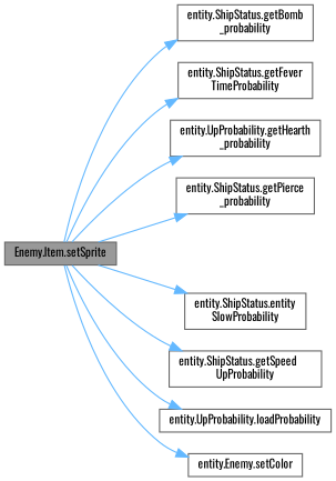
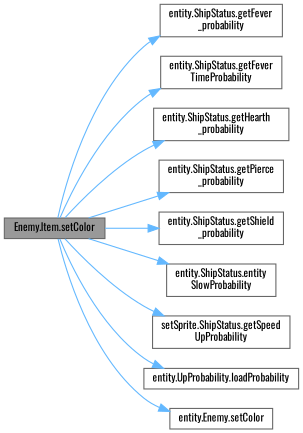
  digraph {
    fontname=Oswald
    rankdir=LR
    node [color=grey40 fillcolor=white fontname=Oswald fontsize=10 shape=box style=filled]
    edge [color=steelblue1 fontname=Oswald fontsize=10 labelfontname=Helvetica labelfontsize=10 style=solid]
-   n1 [color=gray40 fillcolor=grey60 fontcolor=black height=0.2 label="Enemy.Item.setSprite" width=0.4]
-   n2 [height=0.2 label="entity.ShipStatus.getBomb\l_probability" width=0.4]
+   n1 [color=gray40 fillcolor=grey60 fontcolor=black height=0.2 label="Enemy.Item.setColor" width=0.4]
+   n2 [height=0.2 label="entity.ShipStatus.getFever\l_probability" width=0.4]
    n3 [height=0.2 label="entity.ShipStatus.getFever\lTimeProbability" width=0.4]
-   n4 [height=0.2 label="entity.UpProbability.getHearth\l_probability" width=0.4]
+   n4 [height=0.2 label="entity.ShipStatus.getHearth\l_probability" width=0.4]
    n5 [height=0.2 label="entity.ShipStatus.getPierce\l_probability" width=0.4]
+   n6 [height=0.2 label="entity.ShipStatus.getShield\l_probability" width=0.4]
    n7 [height=0.2 label="entity.ShipStatus.entity\lSlowProbability" width=0.4]
-   n8 [height=0.2 label="entity.ShipStatus.getSpeed\lUpProbability" width=0.4]
+   n8 [height=0.2 label="setSprite.ShipStatus.getSpeed\lUpProbability" width=0.4]
    n9 [height=0.2 label="entity.UpProbability.loadProbability" width=0.4]
    n10 [height=0.2 label="entity.Enemy.setColor" width=0.4]
    n1 -> n2
    n1 -> n3
    n1 -> n4
    n1 -> n5
+   n1 -> n6
    n1 -> n7
    n1 -> n8
    n1 -> n9
    n1 -> n10
  }
